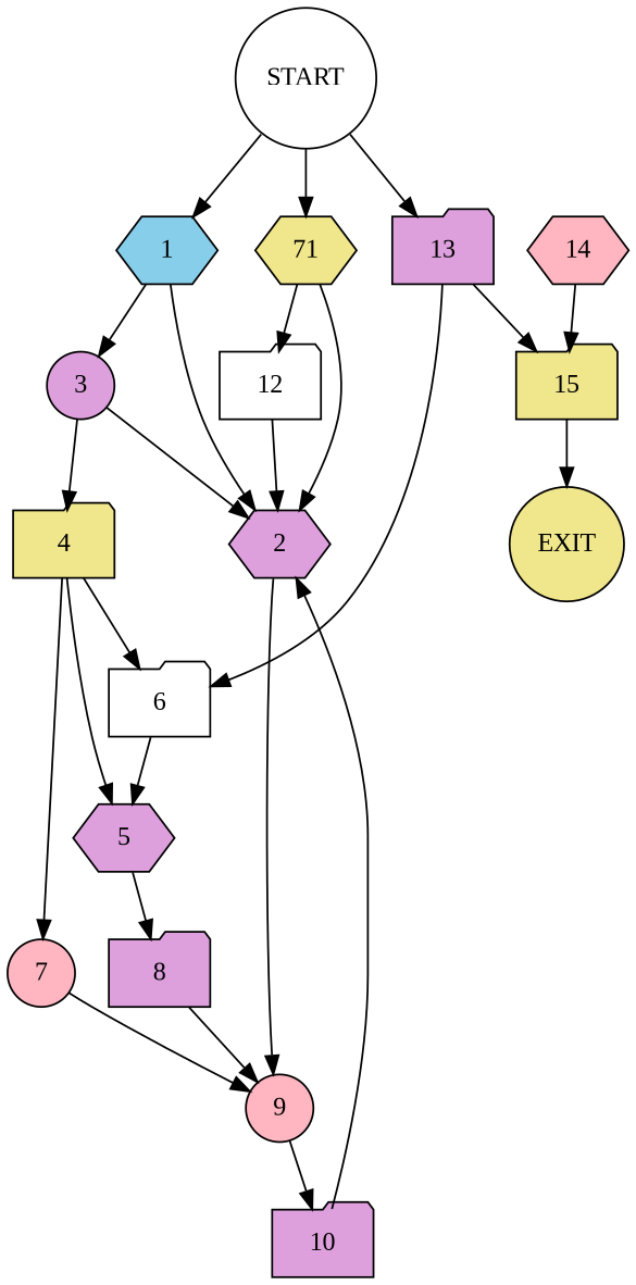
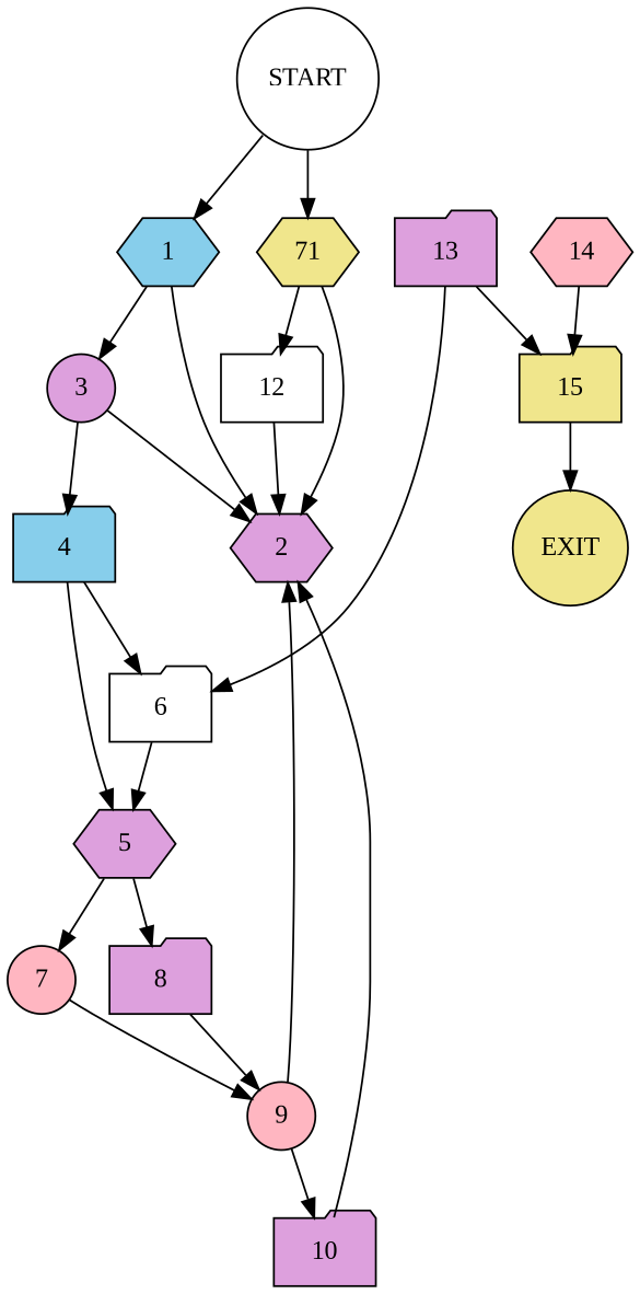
  digraph {
    fontname="Liberation Serif"
    node [fillcolor=plum fontname="Liberation Serif" shape=folder style=filled]
    edge [fontname="Liberation Serif"]
    n1 [fillcolor=white label=START shape=circle]
    1 [fillcolor=skyblue shape=hexagon]
    n3 [fillcolor=khaki label=71 shape=hexagon]
    13
    2 [shape=hexagon]
    3 [shape=circle]
    12 [fillcolor=white]
    6 [fillcolor=white]
    15 [fillcolor=khaki]
    n10 [fillcolor=khaki label=EXIT shape=circle]
-   4 [fillcolor=khaki]
+   4 [fillcolor=skyblue]
    5 [shape=hexagon]
    7 [fillcolor=lightpink shape=circle]
    8
    9 [fillcolor=lightpink shape=circle]
    10
    14 [fillcolor=lightpink shape=hexagon]
    n1 -> 1
    n1 -> n3
-   n1 -> 13
    1 -> 2
    1 -> 3
    n3 -> 2
    n3 -> 12
    13 -> 6
    13 -> 15
    3 -> 2
    3 -> 4
    12 -> 2
    6 -> 5
    15 -> n10
    4 -> 6
    4 -> 5
-   4 -> 7
+   5 -> 7
    5 -> 8
    7 -> 9
    8 -> 9
-   2 -> 9
+   9 -> 2
    9 -> 10
    10 -> 2
    14 -> 15
  }
